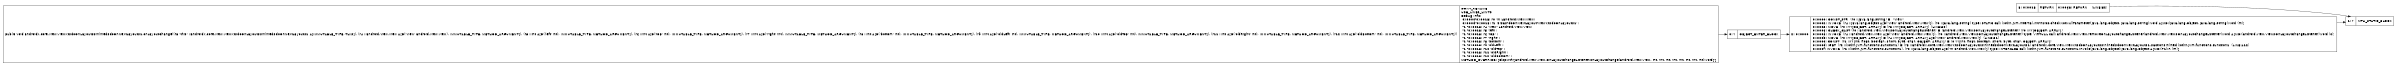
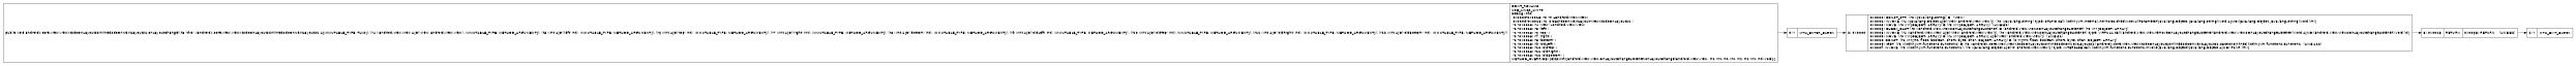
  digraph {
    fontname="DejaVu Sans"
    rankdir=LR
    node [fontname="DejaVu Sans" shape=record]
    edge [fontname="DejaVu Sans"]
-   n1 [label="{0\:\ ?|OBJECT_ENTER_BLOCK\l}"]
+   n1 [label="{0\:\ ?|MTH_ENTER_BLOCK\l}"]
    n2 [label="{2\:\ 0x0000|0x0000: CONST_STR  (r0 I:java.lang.String) =  \"view\" \l0x0002: INVOKE  (r4 I:java.lang.Object A[D('view' android.view.View)]), (r0 I:java.lang.String) type: STATIC call: kotlin.jvm.internal.Intrinsics.checkNotNullParameter(java.lang.Object, java.lang.String):void A[MD:(java.lang.Object, java.lang.String):void (m)]\l0x0005: MOVE  (r0 I:??[OBJECT, ARRAY]) = (r3 I:??[OBJECT, ARRAY])  (LINE:50)\l0x0006: CHECK_CAST (r0 I:android.view.View$OnLayoutChangeListener) = (android.view.View$OnLayoutChangeListener) (r0 I:??[OBJECT, ARRAY]) \l0x0008: INVOKE  (r4 I:android.view.View A[D('view' android.view.View)]), (r0 I:android.view.View$OnLayoutChangeListener) type: VIRTUAL call: android.view.View.removeOnLayoutChangeListener(android.view.View$OnLayoutChangeListener):void A[MD:(android.view.View$OnLayoutChangeListener):void (c)]\l0x000b: MOVE  (r0 I:??[OBJECT, ARRAY]) = (r4 I:??[OBJECT, ARRAY] A[D('view' android.view.View)])  (LINE:51)\l0x000c: CONST  (r1 I:??[int, float, boolean, short, byte, char, OBJECT, ARRAY]) = (0 ??[int, float, boolean, short, byte, char, OBJECT, ARRAY]) \l0x000d: IGET  (r2 I:kotlin.jvm.functions.Function1) = (r3 I:androidx.core.view.ViewKt$doOnLayout$$inlined$doOnNextLayout$1) androidx.core.view.ViewKt$doOnLayout$$inlined$doOnNextLayout$1.$action$inlined kotlin.jvm.functions.Function1  (LINE:412)\l0x000f: INVOKE  (r2 I:kotlin.jvm.functions.Function1), (r0 I:java.lang.Object A[D('it' android.view.View)]) type: INTERFACE call: kotlin.jvm.functions.Function1.invoke(java.lang.Object):java.lang.Object A[MD:(P1):R (m)]\l}"]
    n3 [label="{3\:\ 0x0013|RETURN\l|0x0063: RETURN    (LINE:52)\l}"]
-   n4 [label="{1\:\ ?|MTH_STATIC_BLOCK\l}"]
+   n4 [label="{1\:\ ?|MTH_EXIT_BLOCK\l}"]
    n5 [label="{public void androidx.core.view.ViewKt$doOnLayout$$inlined$doOnNextLayout$1.onLayoutChange((r3 'this' I:androidx.core.view.ViewKt$doOnLayout$$inlined$doOnNextLayout$1 A[IMMUTABLE_TYPE, THIS]), (r4 I:android.view.View A[D('view' android.view.View), IMMUTABLE_TYPE, METHOD_ARGUMENT]), (r5 I:int A[D('left' int), IMMUTABLE_TYPE, METHOD_ARGUMENT]), (r6 I:int A[D('top' int), IMMUTABLE_TYPE, METHOD_ARGUMENT]), (r7 I:int A[D('right' int), IMMUTABLE_TYPE, METHOD_ARGUMENT]), (r8 I:int A[D('bottom' int), IMMUTABLE_TYPE, METHOD_ARGUMENT]), (r9 I:int A[D('oldLeft' int), IMMUTABLE_TYPE, METHOD_ARGUMENT]), (r10 I:int A[D('oldTop' int), IMMUTABLE_TYPE, METHOD_ARGUMENT]), (r11 I:int A[D('oldRight' int), IMMUTABLE_TYPE, METHOD_ARGUMENT]), (r12 I:int A[D('oldBottom' int), IMMUTABLE_TYPE, METHOD_ARGUMENT]))  | DONT_RENAME\lUSE_LINES_HINTS\lDebug Info:\l  0x000c\-0x0013: r0 'it' Landroid\/view\/View;\l  0x000d\-0x0013: r1 '$i$a$\-doOnNextLayout\-ViewKt$doOnLayout$1' I\l  \-1 \-0x0013: r4 'view' Landroid\/view\/View;\l  \-1 \-0x0013: r5 'left' I\l  \-1 \-0x0013: r6 'top' I\l  \-1 \-0x0013: r7 'right' I\l  \-1 \-0x0013: r8 'bottom' I\l  \-1 \-0x0013: r9 'oldLeft' I\l  \-1 \-0x0013: r10 'oldTop' I\l  \-1 \-0x0013: r11 'oldRight' I\l  \-1 \-0x0013: r12 'oldBottom' I\lMETHOD_OVERRIDE: [ClspMth\{android.view.View.OnLayoutChangeListener.onLayoutChange(android.view.View, int, int, int, int, int, int, int, int):void\}]\l}"]
    n1 -> n2
-   n2 -> n4
+   n2 -> n3
    n3 -> n4
    n5 -> n1
  }
